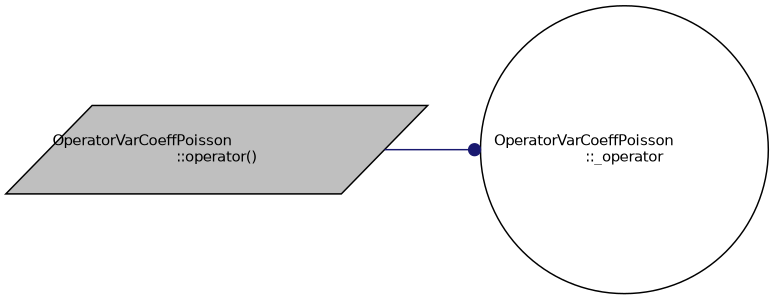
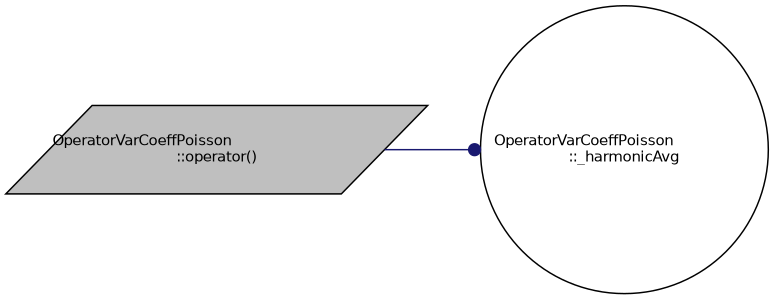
  digraph {
    rankdir=LR
    node [color=black fontname=Helvetica fontsize=10 style=filled]
    n1 [fillcolor=grey75 fontcolor=black height=0.2 label="OperatorVarCoeffPoisson\l::operator()" shape=parallelogram width=0.4]
-   n2 [fillcolor=white height=0.2 label="OperatorVarCoeffPoisson\l::_operator" shape=circle width=0.4]
+   n2 [fillcolor=white height=0.2 label="OperatorVarCoeffPoisson\l::_harmonicAvg" shape=circle width=0.4]
    n1 -> n2 [color=midnightblue fontname=Helvetica fontsize=10 labelfontname=Helvetica labelfontsize=10 style=solid arrowhead=dot]
  }
